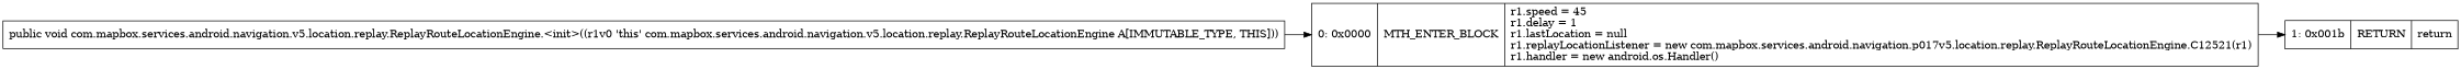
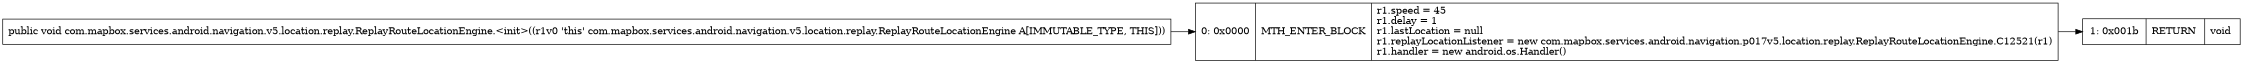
  digraph {
    rankdir=LR
    node [shape=record]
    n1 [label="{0\:\ 0x0000|MTH_ENTER_BLOCK\l|r1.speed = 45\lr1.delay = 1\lr1.lastLocation = null\lr1.replayLocationListener = new com.mapbox.services.android.navigation.p017v5.location.replay.ReplayRouteLocationEngine.C12521(r1)\lr1.handler = new android.os.Handler()\l}"]
-   n2 [label="{1\:\ 0x001b|RETURN\l|return\l}"]
+   n2 [label="{1\:\ 0x001b|RETURN\l|void\l}"]
    n3 [label="{public void com.mapbox.services.android.navigation.v5.location.replay.ReplayRouteLocationEngine.\<init\>((r1v0 'this' com.mapbox.services.android.navigation.v5.location.replay.ReplayRouteLocationEngine A[IMMUTABLE_TYPE, THIS])) }"]
    n1 -> n2
    n3 -> n1
  }
